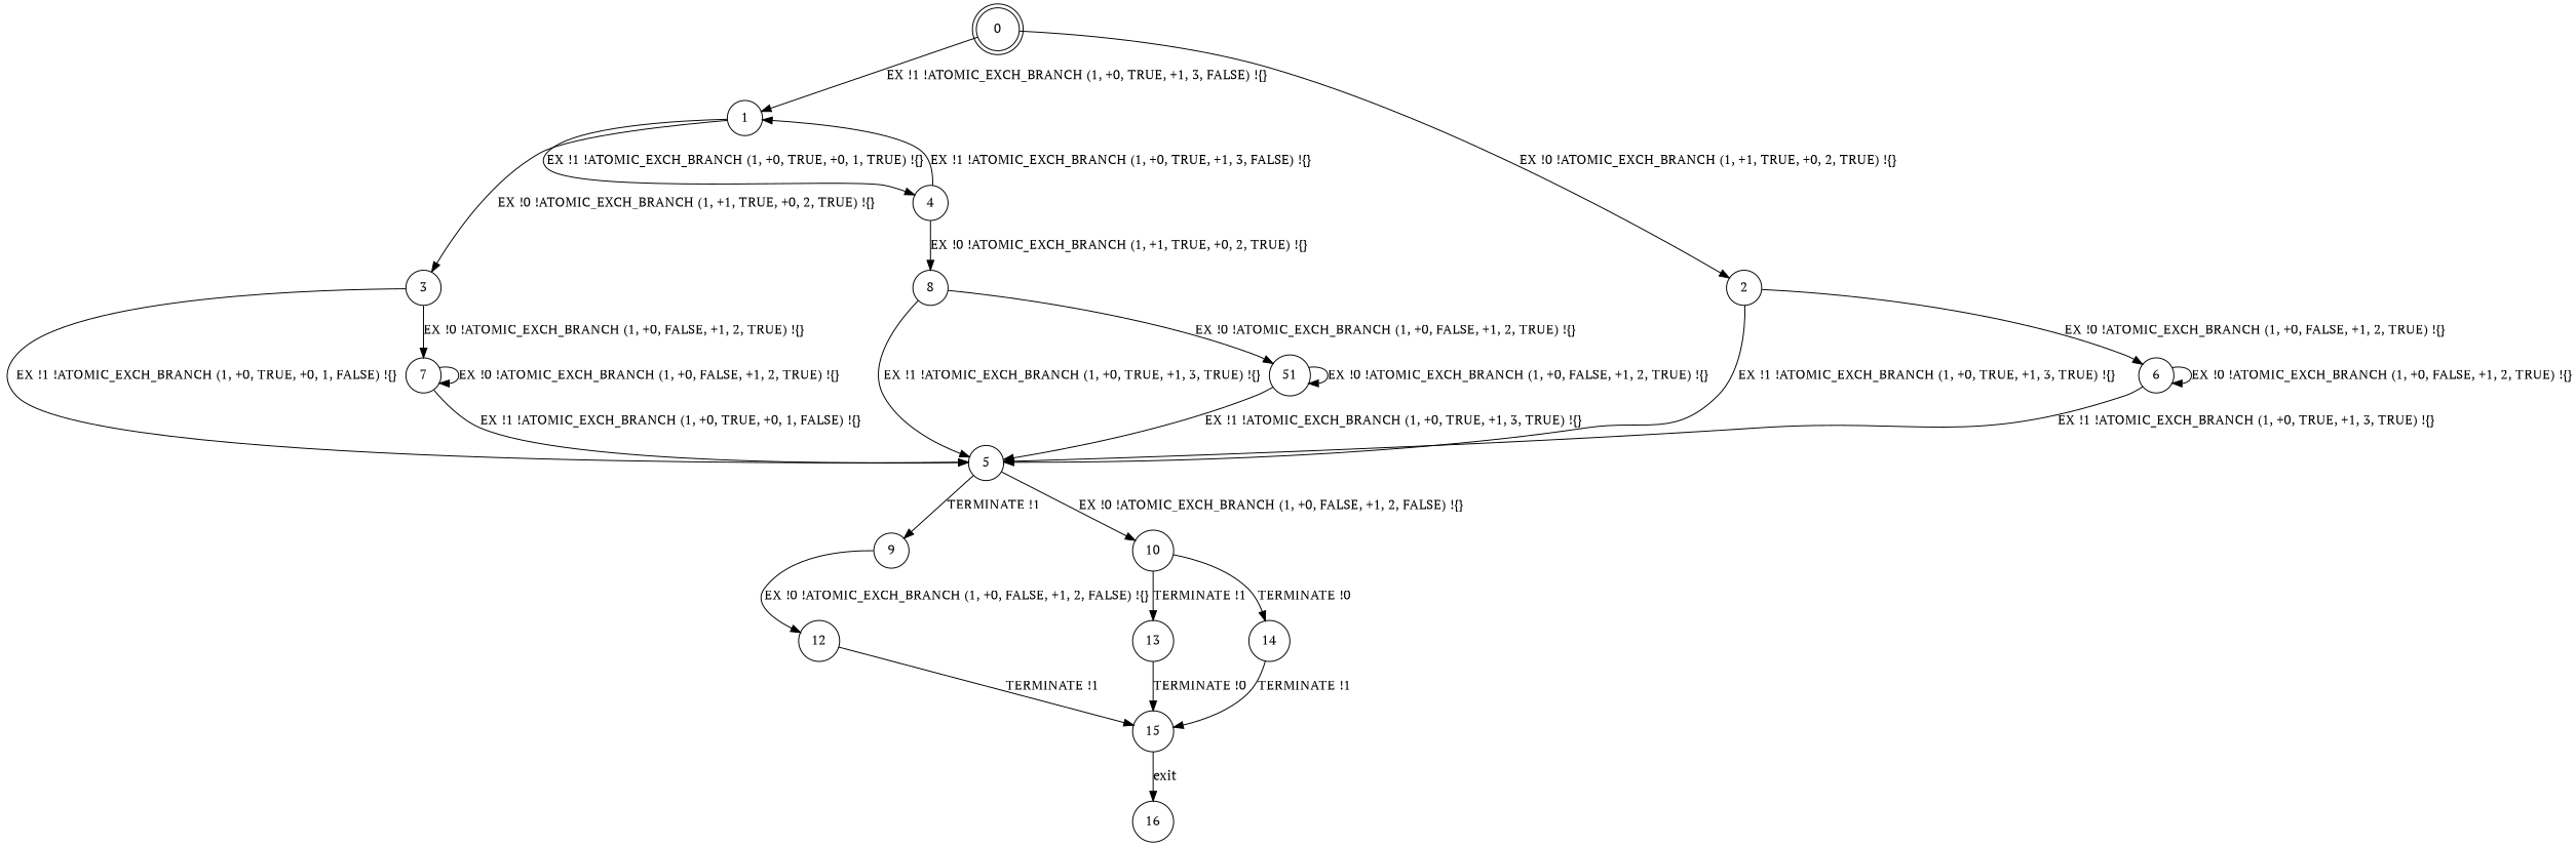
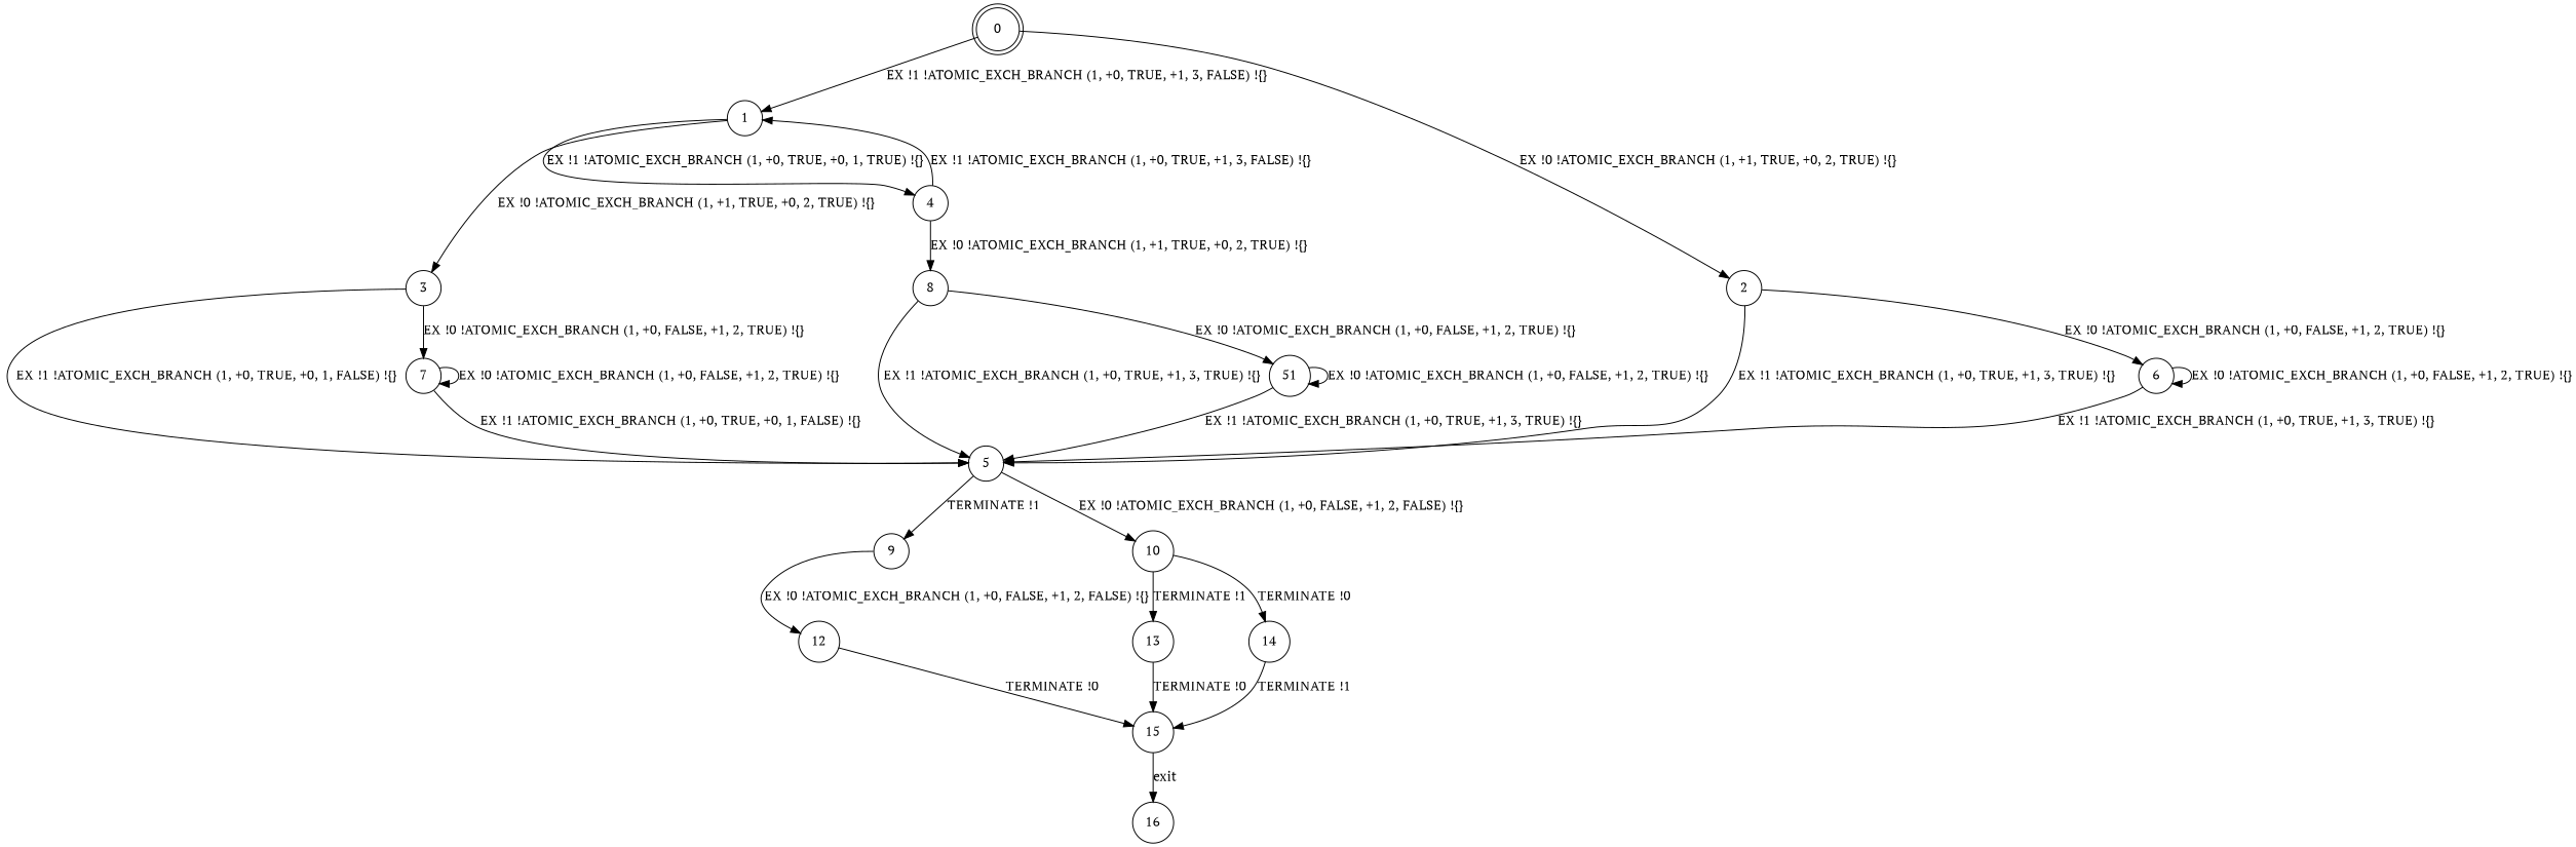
  digraph {
    fontname="PT Serif"
    node [fontname="PT Serif" shape=circle]
    edge [fontname="PT Serif"]
    0 [peripheries=2]
    1
    2
    3
    4
    5
    6
    7
    8
    9
    10
    n12 [label=51]
    12
    13
    14
    15
    16
    0 -> 1 [label="EX !1 !ATOMIC_EXCH_BRANCH (1, +0, TRUE, +1, 3, FALSE) !{}"]
    0 -> 2 [label="EX !0 !ATOMIC_EXCH_BRANCH (1, +1, TRUE, +0, 2, TRUE) !{}"]
    1 -> 3 [label="EX !0 !ATOMIC_EXCH_BRANCH (1, +1, TRUE, +0, 2, TRUE) !{}"]
    1 -> 4 [label="EX !1 !ATOMIC_EXCH_BRANCH (1, +0, TRUE, +0, 1, TRUE) !{}"]
    2 -> 5 [label="EX !1 !ATOMIC_EXCH_BRANCH (1, +0, TRUE, +1, 3, TRUE) !{}"]
    2 -> 6 [label="EX !0 !ATOMIC_EXCH_BRANCH (1, +0, FALSE, +1, 2, TRUE) !{}"]
    3 -> 5 [label="EX !1 !ATOMIC_EXCH_BRANCH (1, +0, TRUE, +0, 1, FALSE) !{}"]
    3 -> 7 [label="EX !0 !ATOMIC_EXCH_BRANCH (1, +0, FALSE, +1, 2, TRUE) !{}"]
    4 -> 1 [label="EX !1 !ATOMIC_EXCH_BRANCH (1, +0, TRUE, +1, 3, FALSE) !{}"]
    4 -> 8 [label="EX !0 !ATOMIC_EXCH_BRANCH (1, +1, TRUE, +0, 2, TRUE) !{}"]
    5 -> 9 [label="TERMINATE !1"]
    5 -> 10 [label="EX !0 !ATOMIC_EXCH_BRANCH (1, +0, FALSE, +1, 2, FALSE) !{}"]
    6 -> 5 [label="EX !1 !ATOMIC_EXCH_BRANCH (1, +0, TRUE, +1, 3, TRUE) !{}"]
    6 -> 6 [label="EX !0 !ATOMIC_EXCH_BRANCH (1, +0, FALSE, +1, 2, TRUE) !{}"]
    7 -> 5 [label="EX !1 !ATOMIC_EXCH_BRANCH (1, +0, TRUE, +0, 1, FALSE) !{}"]
    7 -> 7 [label="EX !0 !ATOMIC_EXCH_BRANCH (1, +0, FALSE, +1, 2, TRUE) !{}"]
    8 -> 5 [label="EX !1 !ATOMIC_EXCH_BRANCH (1, +0, TRUE, +1, 3, TRUE) !{}"]
    8 -> n12 [label="EX !0 !ATOMIC_EXCH_BRANCH (1, +0, FALSE, +1, 2, TRUE) !{}"]
    9 -> 12 [label="EX !0 !ATOMIC_EXCH_BRANCH (1, +0, FALSE, +1, 2, FALSE) !{}"]
    10 -> 13 [label="TERMINATE !1"]
    10 -> 14 [label="TERMINATE !0"]
    n12 -> 5 [label="EX !1 !ATOMIC_EXCH_BRANCH (1, +0, TRUE, +1, 3, TRUE) !{}"]
    n12 -> n12 [label="EX !0 !ATOMIC_EXCH_BRANCH (1, +0, FALSE, +1, 2, TRUE) !{}"]
-   12 -> 15 [label="TERMINATE !1"]
+   12 -> 15 [label="TERMINATE !0"]
    13 -> 15 [label="TERMINATE !0"]
    14 -> 15 [label="TERMINATE !1"]
    15 -> 16 [label=exit]
  }
